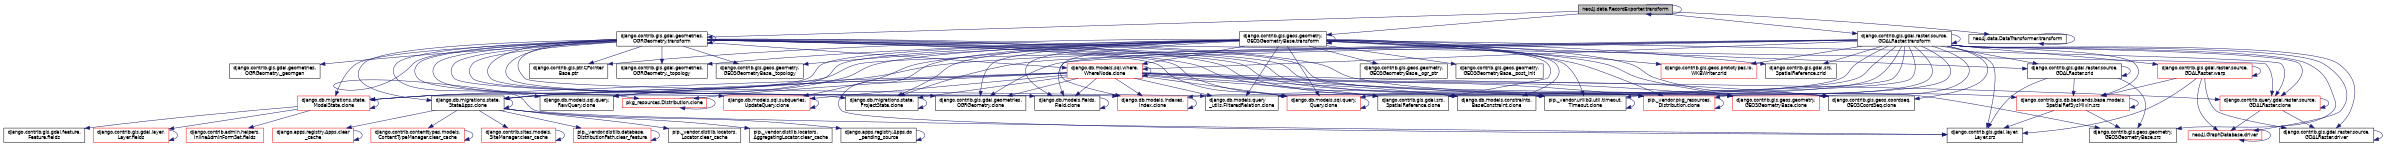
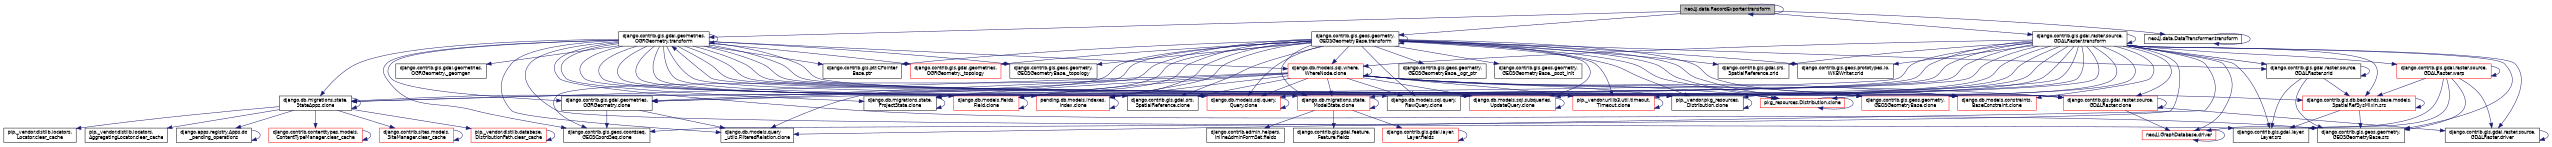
  digraph {
    rankdir=TB
    node [color=black fillcolor=white fontname=Helvetica fontsize=10 shape=record style=filled]
    edge [color=midnightblue fontname=Helvetica fontsize=10 labelfontname=Helvetica labelfontsize=10 style=solid]
    n1 [fillcolor=grey75 fontcolor=black height=0.2 label="neo4j.data.RecordExporter.transform" width=0.4]
    n2 [height=0.2 label="django.contrib.gis.gdal.geometries.\lOGRGeometry.transform" width=0.4]
    n3 [height=0.2 label="django.contrib.gis.geos.geometry.\lGEOSGeometryBase.transform" width=0.4]
    n4 [height=0.2 label="django.contrib.gis.gdal.raster.source.\lGDALRaster.transform" width=0.4]
    n5 [height=0.2 label="neo4j.data.DataTransformer.transform" width=0.4]
    n6 [height=0.2 label="django.contrib.gis.gdal.geometries.\lOGRGeometry._geomgen" width=0.4]
-   n7 [height=0.2 label="django.contrib.gis.gdal.geometries.\lOGRGeometry._topology" width=0.4]
+   n7 [color=red height=0.2 label="django.contrib.gis.gdal.geometries.\lOGRGeometry._topology" width=0.4]
    n8 [height=0.2 label="django.contrib.gis.geos.geometry.\lGEOSGeometryBase._topology" width=0.4]
    n9 [height=0.2 label="django.contrib.gis.gdal.geometries.\lOGRGeometry.clone" width=0.4]
    n10 [height=0.2 label="django.contrib.gis.gdal.srs.\lSpatialReference.clone" width=0.4]
    n11 [height=0.2 label="django.contrib.gis.geos.coordseq.\lGEOSCoordSeq.clone" width=0.4]
    n12 [color=red height=0.2 label="django.contrib.gis.geos.geometry.\lGEOSGeometryBase.clone" width=0.4]
    n13 [height=0.2 label="django.db.migrations.state.\lProjectState.clone" width=0.4]
    n14 [height=0.2 label="django.db.migrations.state.\lStateApps.clone" width=0.4]
    n15 [color=red height=0.2 label="django.db.migrations.state.\lModelState.clone" width=0.4]
-   n16 [height=0.2 label="django.db.models.constraints.\lBaseConstraint.clone" width=0.4]
-   n17 [height=0.2 label="django.db.models.fields.\lField.clone" width=0.4]
-   n18 [color=red height=0.2 label="django.db.models.indexes.\lIndex.clone" width=0.4]
+   n16 [color=red height=0.2 label="django.db.models.constraints.\lBaseConstraint.clone" width=0.4]
+   n17 [color=red height=0.2 label="django.db.models.fields.\lField.clone" width=0.4]
+   n18 [color=red height=0.2 label="pending.db.models.indexes.\lIndex.clone" width=0.4]
    n19 [height=0.2 label="django.db.models.query\l_utils.FilteredRelation.clone" width=0.4]
    n20 [color=red height=0.2 label="django.db.models.sql.query.\lQuery.clone" width=0.4]
    n21 [color=red height=0.2 label="django.db.models.sql.subqueries.\lUpdateQuery.clone" width=0.4]
    n22 [color=red height=0.2 label="django.db.models.sql.where.\lWhereNode.clone" width=0.4]
-   n23 [height=0.2 label="pip._vendor.urllib3.util.timeout.\lTimeout.clone" width=0.4]
-   n24 [color=red height=0.2 label="pip._vendor.pkg_resources.\lDistribution.clone" width=0.4]
+   n23 [color=red height=0.2 label="pip._vendor.urllib3.util.timeout.\lTimeout.clone" width=0.4]
+   n24 [height=0.2 label="pip._vendor.pkg_resources.\lDistribution.clone" width=0.4]
    n25 [color=red height=0.2 label="pkg_resources.Distribution.clone" width=0.4]
-   n26 [color=red height=0.2 label="django.contrib.query.gdal.raster.source.\lGDALRaster.clone" width=0.4]
+   n26 [color=red height=0.2 label="django.contrib.gis.gdal.raster.source.\lGDALRaster.clone" width=0.4]
    n27 [height=0.2 label="django.db.models.sql.query.\lRawQuery.clone" width=0.4]
    n28 [height=0.2 label="django.contrib.gis.ptr.CPointer\lBase.ptr" width=0.4]
    n29 [color=red height=0.2 label="django.contrib.gis.db.backends.base.models.\lSpatialRefSysMixin.srs" width=0.4]
    n30 [height=0.2 label="django.contrib.gis.gdal.layer.\lLayer.srs" width=0.4]
    n31 [height=0.2 label="django.contrib.gis.geos.geometry.\lGEOSGeometryBase.srs" width=0.4]
    n32 [height=0.2 label="django.contrib.gis.geos.geometry.\lGEOSGeometryBase._ogr_ptr" width=0.4]
    n33 [height=0.2 label="django.contrib.gis.geos.geometry.\lGEOSGeometryBase._post_init" width=0.4]
    n34 [height=0.2 label="django.contrib.gis.gdal.raster.source.\lGDALRaster.srid" width=0.4]
    n35 [height=0.2 label="django.contrib.gis.gdal.srs.\lSpatialReference.srid" width=0.4]
-   n36 [color=red height=0.2 label="django.contrib.gis.geos.prototypes.io.\lWKBWriter.srid" width=0.4]
+   n36 [height=0.2 label="django.contrib.gis.geos.prototypes.io.\lWKBWriter.srid" width=0.4]
    n37 [color=red height=0.2 label="neo4j.GraphDatabase.driver" width=0.4]
    n38 [height=0.2 label="django.contrib.gis.gdal.raster.source.\lGDALRaster.driver" width=0.4]
    n39 [color=red height=0.2 label="django.contrib.gis.gdal.raster.source.\lGDALRaster.warp" width=0.4]
-   n40 [color=red height=0.2 label="django.apps.registry.Apps.clear\l_cache" width=0.4]
    n41 [color=red height=0.2 label="django.contrib.contenttypes.models.\lContentTypeManager.clear_cache" width=0.4]
    n42 [color=red height=0.2 label="django.contrib.sites.models.\lSiteManager.clear_cache" width=0.4]
-   n43 [color=red height=0.2 label="pip._vendor.distlib.database.\lDistributionPath.clear_feature" width=0.4]
+   n43 [color=red height=0.2 label="pip._vendor.distlib.database.\lDistributionPath.clear_cache" width=0.4]
    n44 [height=0.2 label="pip._vendor.distlib.locators.\lLocator.clear_cache" width=0.4]
    n45 [height=0.2 label="pip._vendor.distlib.locators.\lAggregatingLocator.clear_cache" width=0.4]
-   n46 [height=0.2 label="django.apps.registry.Apps.do\l_pending_source" width=0.4]
-   n47 [color=red height=0.2 label="django.contrib.admin.helpers.\lInlineAdminFormSet.fields" width=0.4]
+   n46 [height=0.2 label="django.apps.registry.Apps.do\l_pending_operations" width=0.4]
+   n47 [height=0.2 label="django.contrib.admin.helpers.\lInlineAdminFormSet.fields" width=0.4]
    n48 [height=0.2 label="django.contrib.gis.gdal.feature.\lFeature.fields" width=0.4]
    n49 [color=red height=0.2 label="django.contrib.gis.gdal.layer.\lLayer.fields" width=0.4]
    n1 -> n1
    n1 -> n2
    n1 -> n3
    n1 -> n4
    n1 -> n5
    n2 -> n2
    n2 -> n6
    n2 -> n7
    n2 -> n8
    n2 -> n9
    n2 -> n10
    n2 -> n11
    n2 -> n12
    n2 -> n13
    n2 -> n14
    n2 -> n15
    n2 -> n16
    n2 -> n17
    n2 -> n18
    n2 -> n19
    n2 -> n20
    n2 -> n21
    n2 -> n22
-   n2 -> n23
+   n23 -> n2
    n2 -> n24
    n2 -> n25
    n2 -> n26
    n2 -> n27
    n2 -> n28
    n2 -> n29
    n2 -> n30
    n2 -> n31
    n3 -> n3
    n3 -> n7
    n3 -> n8
    n3 -> n9
    n3 -> n10
    n3 -> n11
    n3 -> n12
    n3 -> n13
    n3 -> n14
    n3 -> n15
    n3 -> n16
    n3 -> n17
    n3 -> n18
    n3 -> n19
    n3 -> n20
    n3 -> n21
    n3 -> n22
    n3 -> n23
    n3 -> n24
-   n3 -> n30
+   n3 -> n25
    n3 -> n26
    n3 -> n27
    n3 -> n28
    n3 -> n32
    n3 -> n33
    n3 -> n34
    n3 -> n35
    n3 -> n36
    n4 -> n4
    n4 -> n9
    n4 -> n10
    n4 -> n11
    n4 -> n12
    n4 -> n13
    n4 -> n14
    n4 -> n15
    n4 -> n16
    n4 -> n17
    n4 -> n18
    n4 -> n19
    n4 -> n20
+   n4 -> n21
    n4 -> n22
    n4 -> n23
    n4 -> n24
+   n4 -> n25
    n4 -> n26
+   n4 -> n27
    n4 -> n29
    n4 -> n30
    n4 -> n31
    n4 -> n34
    n4 -> n35
    n4 -> n36
    n4 -> n37
    n4 -> n38
    n4 -> n39
    n5 -> n5
    n13 -> n13
    n14 -> n14
-   n14 -> n40
    n14 -> n41
    n14 -> n42
    n14 -> n43
    n14 -> n44
    n14 -> n45
    n14 -> n46
    n15 -> n15
    n15 -> n47
    n15 -> n48
    n15 -> n49
    n17 -> n17
    n18 -> n18
    n20 -> n20
    n21 -> n21
    n22 -> n9
    n22 -> n10
-   n22 -> n11
+   n9 -> n11
    n22 -> n12
    n22 -> n13
    n22 -> n14
    n22 -> n15
    n22 -> n16
    n22 -> n17
    n22 -> n18
-   n22 -> n19
+   n9 -> n19
    n22 -> n20
    n22 -> n21
    n22 -> n22
    n22 -> n23
    n22 -> n24
    n22 -> n25
    n22 -> n26
    n22 -> n27
    n23 -> n23
    n24 -> n24
    n25 -> n25
    n26 -> n26
    n26 -> n37
    n26 -> n38
    n29 -> n29
    n29 -> n30
    n29 -> n31
    n34 -> n29
    n34 -> n30
    n34 -> n31
    n34 -> n34
    n37 -> n37
    n38 -> n38
    n39 -> n29
    n39 -> n30
+   n39 -> n31
    n39 -> n37
    n39 -> n38
    n39 -> n39
-   n40 -> n40
    n41 -> n41
    n42 -> n42
    n43 -> n43
    n46 -> n46
    n49 -> n49
  }
